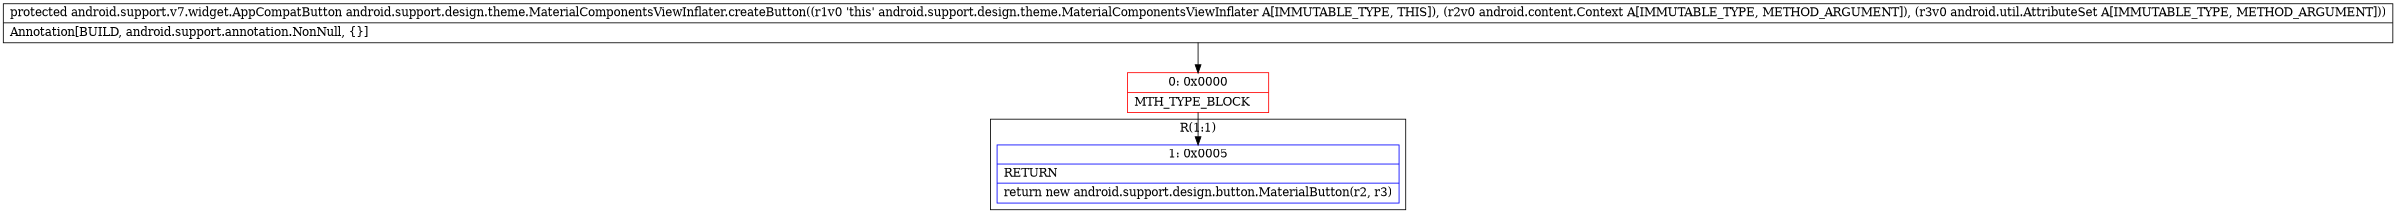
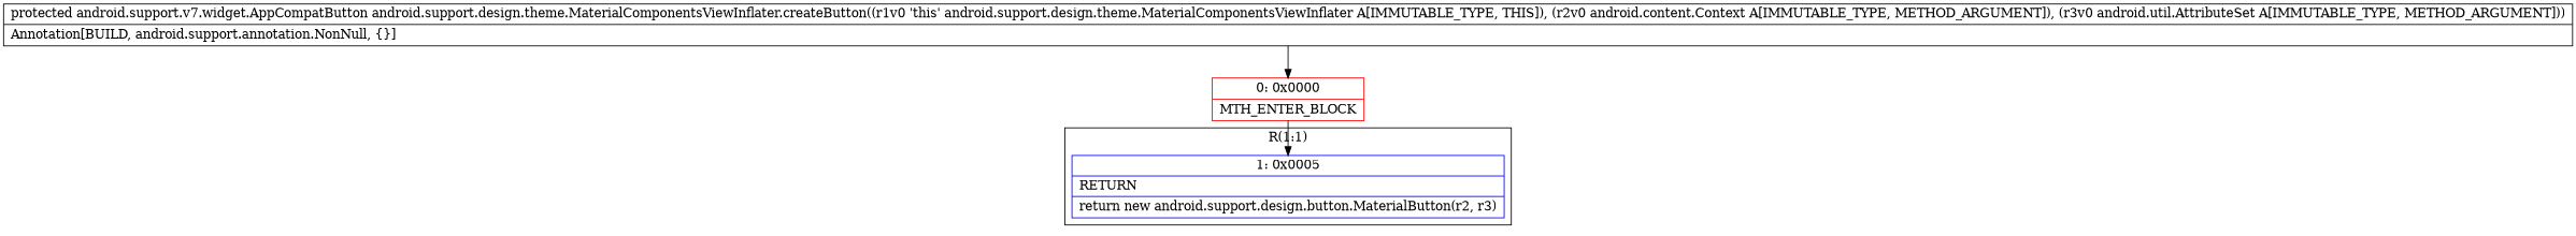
  digraph {
    node [shape=record]
    n1 [color=blue label="{1\:\ 0x0005|RETURN\l|return new android.support.design.button.MaterialButton(r2, r3)\l}"]
-   n2 [color=red label="{0\:\ 0x0000|MTH_TYPE_BLOCK\l}"]
+   n2 [color=red label="{0\:\ 0x0000|MTH_ENTER_BLOCK\l}"]
    n3 [label="{protected android.support.v7.widget.AppCompatButton android.support.design.theme.MaterialComponentsViewInflater.createButton((r1v0 'this' android.support.design.theme.MaterialComponentsViewInflater A[IMMUTABLE_TYPE, THIS]), (r2v0 android.content.Context A[IMMUTABLE_TYPE, METHOD_ARGUMENT]), (r3v0 android.util.AttributeSet A[IMMUTABLE_TYPE, METHOD_ARGUMENT]))  | Annotation[BUILD, android.support.annotation.NonNull, \{\}]\l}"]
    subgraph cluster_1 {
      label="R(1:1)"
      n1
    }
    n2 -> n1
    n3 -> n2
  }
